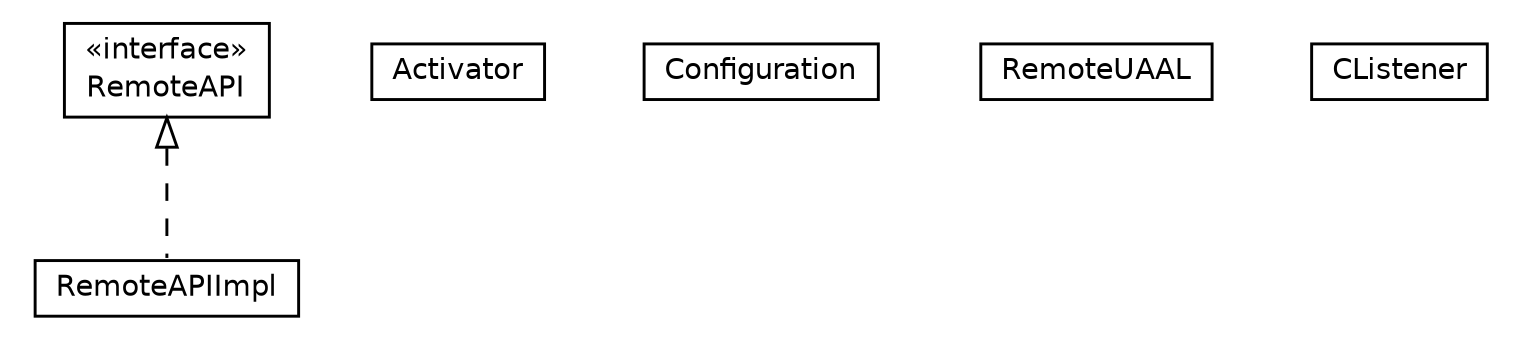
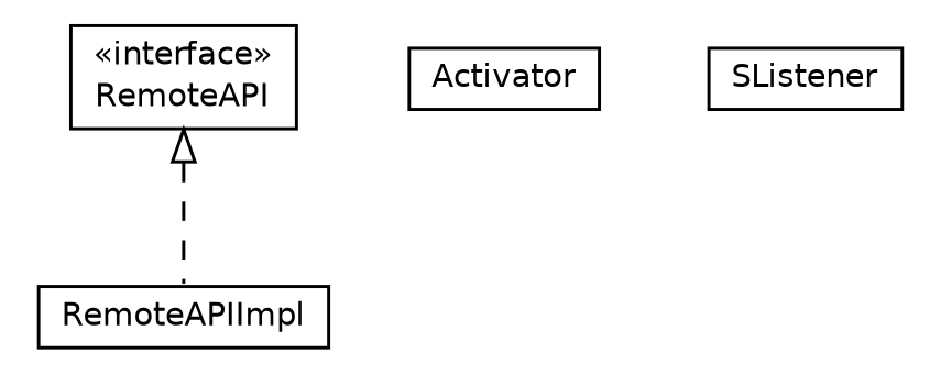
  digraph {
    nodesep=0.25
    ranksep=0.5
    node [fontcolor=black fontname=Helvetica fontsize=10.0 shape=plaintext]
    n1 [label=<<table title="org.universAAL.ri.api.manager.RemoteAPI" border="0" cellborder="1" cellspacing="0" cellpadding="2" port="p" href="./RemoteAPI.html"> 		<tr><td><table border="0" cellspacing="0" cellpadding="1"> <tr><td align="center" balign="center"> &#171;interface&#187; </td></tr> <tr><td align="center" balign="center"> RemoteAPI </td></tr> 		</table></td></tr> 		</table>>]
    n2 [label=<<table title="org.universAAL.ri.api.manager.RemoteAPIImpl" border="0" cellborder="1" cellspacing="0" cellpadding="2" port="p" href="./RemoteAPIImpl.html"> 		<tr><td><table border="0" cellspacing="0" cellpadding="1"> <tr><td align="center" balign="center"> RemoteAPIImpl </td></tr> 		</table></td></tr> 		</table>>]
    n3 [label=<<table title="org.universAAL.ri.api.manager.Activator" border="0" cellborder="1" cellspacing="0" cellpadding="2" port="p" href="./Activator.html"> 		<tr><td><table border="0" cellspacing="0" cellpadding="1"> <tr><td align="center" balign="center"> Activator </td></tr> 		</table></td></tr> 		</table>>]
-   n4 [label=<<table title="org.universAAL.ri.api.manager.Configuration" border="0" cellborder="1" cellspacing="0" cellpadding="2" port="p" href="./Configuration.html"> 		<tr><td><table border="0" cellspacing="0" cellpadding="1"> <tr><td align="center" balign="center"> Configuration </td></tr> 		</table></td></tr> 		</table>>]
-   n5 [label=<<table title="org.universAAL.ri.api.manager.RemoteUAAL" border="0" cellborder="1" cellspacing="0" cellpadding="2" port="p" href="./RemoteUAAL.html"> 		<tr><td><table border="0" cellspacing="0" cellpadding="1"> <tr><td align="center" balign="center"> RemoteUAAL </td></tr> 		</table></td></tr> 		</table>>]
-   n6 [label=<<table title="org.universAAL.ri.api.manager.RemoteUAAL.CListener" border="0" cellborder="1" cellspacing="0" cellpadding="2" port="p" href="./RemoteUAAL.CListener.html"> 		<tr><td><table border="0" cellspacing="0" cellpadding="1"> <tr><td align="center" balign="center"> CListener </td></tr> 		</table></td></tr> 		</table>>]
+   n7 [label=<<table title="org.universAAL.ri.api.manager.RemoteUAAL.SListener" border="0" cellborder="1" cellspacing="0" cellpadding="2" port="p" href="./RemoteUAAL.SListener.html"> 		<tr><td><table border="0" cellspacing="0" cellpadding="1"> <tr><td align="center" balign="center"> SListener </td></tr> 		</table></td></tr> 		</table>>]
    n1 -> n2 [arrowtail=empty dir=back fontname=Helvetica fontsize=10 headport=p labelfontname=Helvetica labelfontsize=10 style=dashed tailport=p]
  }
